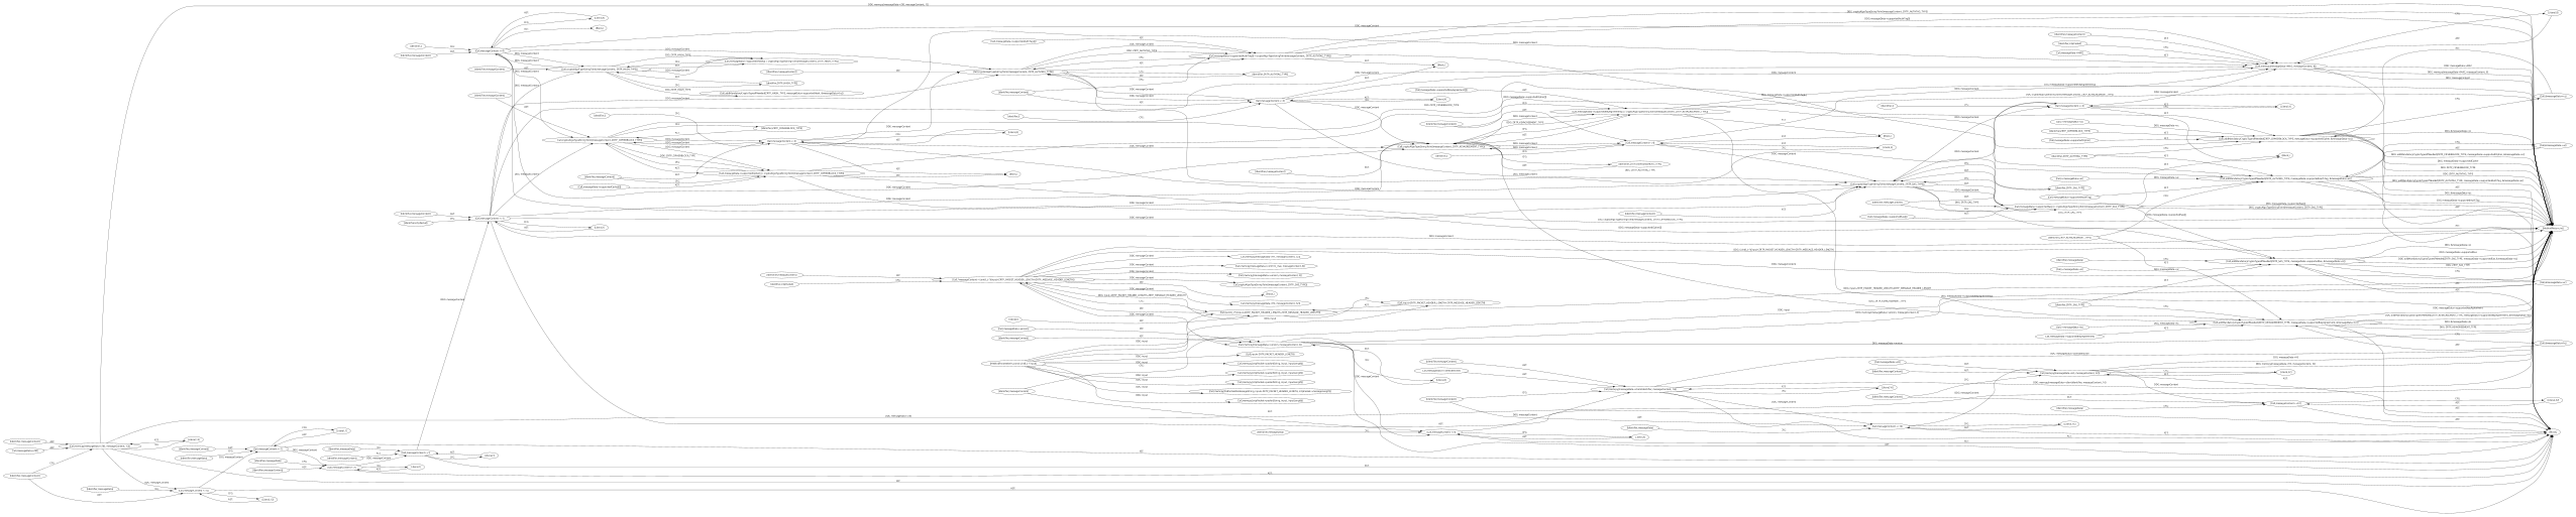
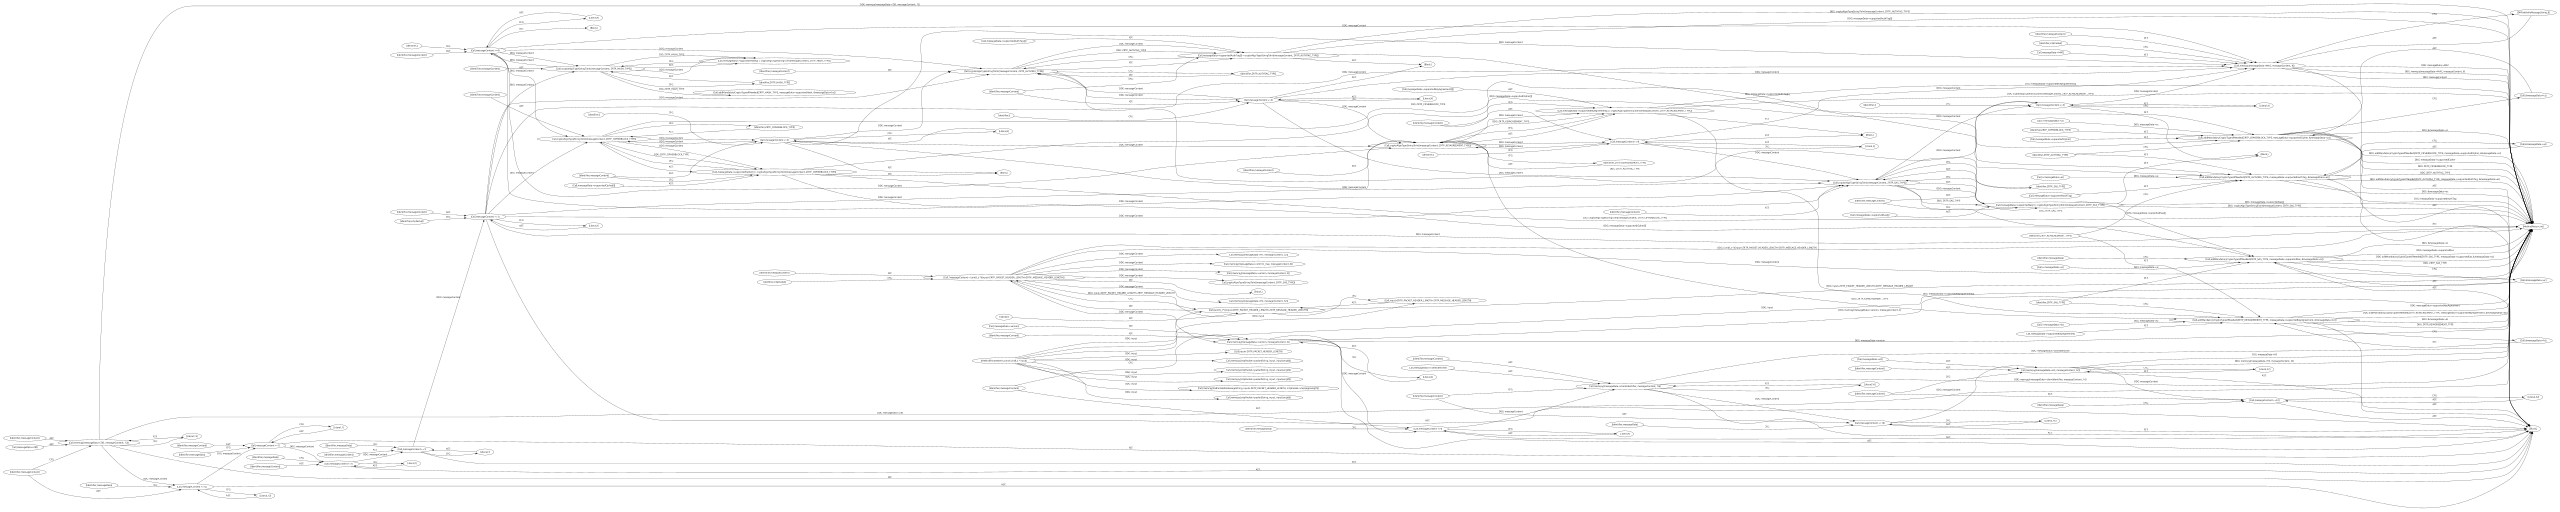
  digraph {
    fontname=Ubuntu
    rankdir=LR
    node [fontname=Ubuntu]
    edge [fontname=Ubuntu]
    n1 [label="(Call,cryptoAlgoTypeStringToInt(messageContent, ZRTP_CIPHERBLOCK_TYPE))"]
    n2 [label="(Call,messageContent +=4)"]
    n3 [label="(Call,messageData->supportedCipher[i] = cryptoAlgoTypeStringToInt(messageContent, ZRTP_CIPHERBLOCK_TYPE))"]
    n4 [label="(Call,addMandatoryCryptoTypesIfNeeded(ZRTP_CIPHERBLOCK_TYPE, messageData->supportedCipher, &messageData->cc))"]
    n5 [label="(Identifier,ZRTP_CIPHERBLOCK_TYPE)"]
    n6 [label="(Call,cryptoAlgoTypeStringToInt(messageContent, ZRTP_AUTHTAG_TYPE))"]
    n7 [label="(Call,cryptoAlgoTypeStringToInt(messageContent, ZRTP_KEYAGREEMENT_TYPE))"]
    n8 [label="(Call,cryptoAlgoTypeStringToInt(messageContent, ZRTP_SAS_TYPE))"]
    n9 [label="(Call,memcpy(messageData->MAC, messageContent, 8))"]
    n10 [label="(Block,)"]
    n11 [label="(Literal,4)"]
    n12 [label="(MethodReturn,int)"]
    n13 [label="(Block,)"]
    n14 [label="(Call,&messageData->cc)"]
    n15 [label="(Call,messageData->supportedAuthTag[i] = cryptoAlgoTypeStringToInt(messageContent, ZRTP_AUTHTAG_TYPE))"]
    n16 [label="(Call,addMandatoryCryptoTypesIfNeeded(ZRTP_AUTHTAG_TYPE, messageData->supportedAuthTag, &messageData->ac))"]
    n17 [label="(Call,messageContent +=4)"]
    n18 [label="(Identifier,ZRTP_AUTHTAG_TYPE)"]
    n19 [label="(Call,messageData->supportedKeyAgreement[i] = cryptoAlgoTypeStringToInt(messageContent, ZRTP_KEYAGREEMENT_TYPE))"]
    n20 [label="(Call,addMandatoryCryptoTypesIfNeeded(ZRTP_KEYAGREEMENT_TYPE, messageData->supportedKeyAgreement, &messageData->kc))"]
    n21 [label="(Call,messageContent +=4)"]
    n22 [label="(Identifier,ZRTP_KEYAGREEMENT_TYPE)"]
    n23 [label="(Call,messageData->supportedSas[i] = cryptoAlgoTypeStringToInt(messageContent, ZRTP_SAS_TYPE))"]
    n24 [label="(Call,addMandatoryCryptoTypesIfNeeded(ZRTP_SAS_TYPE, messageData->supportedSas, &messageData->sc))"]
    n25 [label="(Call,messageContent +=4)"]
    n26 [label="(Identifier,ZRTP_SAS_TYPE)"]
-   n27 [label="(Literal,8)"]
+   n27 [label="(DHPartHelloMessageString,8)"]
    n28 [label="(Call,messageContent +=4)"]
    n29 [label="(Call,cryptoAlgoTypeStringToInt(messageContent, ZRTP_HASH_TYPE))"]
    n30 [label="(Literal,4)"]
    n31 [label="(Block,)"]
    n32 [label="(Call,addMandatoryCryptoTypesIfNeeded(ZRTP_HASH_TYPE, messageData->supportedHash, &messageData->hc))"]
    n33 [label="(Identifier,ZRTP_HASH_TYPE)"]
    n34 [label="(Call,messageData->supportedHash[i] = cryptoAlgoTypeStringToInt(messageContent, ZRTP_HASH_TYPE))"]
    n35 [label="(Call,messageContent +=1)"]
    n36 [label="(Literal,1)"]
    n37 [label="(Call,messageContent +=1)"]
    n38 [label="(Literal,1)"]
    n39 [label="(Call,messageContent +=1)"]
    n40 [label="(Literal,1)"]
    n41 [label="(Call,messageContent +=1)"]
    n42 [label="(Literal,1)"]
    n43 [label="(Call,messageContent +=12)"]
    n44 [label="(Literal,12)"]
    n45 [label="(Call,memcpy(messageData->ZID, messageContent, 12))"]
    n46 [label="(Literal,12)"]
    n47 [label="(Call,messageContent +=32)"]
    n48 [label="(Literal,32)"]
    n49 [label="(Call,memcpy(messageData->H3, messageContent, 32))"]
    n50 [label="(Literal,32)"]
    n51 [label="(Call,messageContent +=16)"]
    n52 [label="(Literal,16)"]
    n53 [label="(Call,memcpy(messageData->clientIdentifier, messageContent, 16))"]
    n54 [label="(Literal,16)"]
    n55 [label="(Call,messageContent +=4)"]
    n56 [label="(Literal,4)"]
    n57 [label="(Call,memcpy(messageData->version, messageContent, 4))"]
    n58 [label="(Literal,4)"]
    n59 [label="(Call,*messageContent = (uint8_t *)(input+ZRTP_PACKET_HEADER_LENGTH+ZRTP_MESSAGE_HEADER_LENGTH))"]
    n60 [label="(Call,(uint8_t *)(input+ZRTP_PACKET_HEADER_LENGTH+ZRTP_MESSAGE_HEADER_LENGTH))"]
    n61 [label="(Call,memcpy(messageData->confirm_mac, messageContent, 8))"]
    n62 [label="(Call,memcpy(messageData->version, messageContent, 4))"]
    n63 [label="(Call,cryptoAlgoTypeStringToInt(messageContent, ZRTP_SAS_TYPE))"]
    n64 [label="(Block,)"]
    n65 [label="(Call,memcpy(messageData->H2, messageContent, 32))"]
    n66 [label="(Call,memcpy(messageData->H1, messageContent, 32))"]
    n67 [label="(Call,input+ZRTP_PACKET_HEADER_LENGTH+ZRTP_MESSAGE_HEADER_LENGTH)"]
    n68 [label="(MethodParameterIn,const uint8_t * input)"]
    n69 [label="(Call,memcpy(zrtpPacket->packetString, input, inputLength))"]
    n70 [label="(Call,memcpy(zrtpPacket->packetString, input, inputLength))"]
    n71 [label="(Call,memcpy(zrtpPacket->packetString, input, inputLength))"]
    n72 [label="(Call,memcpy(DHPartHelloMessageString, input+ZRTP_PACKET_HEADER_LENGTH, zrtpPacket->messageLength))"]
    n73 [label="(Call,memcpy(zrtpPacket->packetString, input, inputLength))"]
    n74 [label="(Call,input+ZRTP_PACKET_HEADER_LENGTH)"]
    n75 [label="(Block,)"]
    n76 [label="(Call,&messageData->ac)"]
    n77 [label="(Literal,4)"]
    n78 [label="(Block,)"]
    n79 [label="(Call,&messageData->kc)"]
    n80 [label="(Literal,4)"]
    n81 [label="(Block,)"]
    n82 [label="(Call,&messageData->sc)"]
    n83 [label="(Literal,4)"]
    n84 [label="(Call,messageData->supportedCipher)"]
    n85 [label="(Identifier,i)"]
    n86 [label="(Identifier,messageData)"]
    n87 [label="(Identifier,i)"]
    n88 [label="(Identifier,zrtpPacket)"]
    n89 [label="(Identifier,messageContent)"]
    n90 [label="(Call,messageData->supportedKeyAgreement[i])"]
    n91 [label="(Call,messageData->H3)"]
    n92 [label="(Call,messageData->supportedCipher[i])"]
    n93 [label="(Identifier,messageContent)"]
    n94 [label="(Identifier,ZRTP_AUTHTAG_TYPE)"]
    n95 [label="(Identifier,messageContent)"]
    n96 [label="(Identifier,messageData)"]
    n97 [label="(Identifier,ZRTP_SAS_TYPE)"]
    n98 [label="(Identifier,messageContent)"]
    n99 [label="(Call,i<messageData->cc)"]
    n100 [label="(Identifier,messageContent)"]
    n101 [label="(Identifier,messageContent)"]
    n102 [label="(Identifier,messageContent)"]
    n103 [label="(Call,messageData->version)"]
    n104 [label="(Identifier,messageContent)"]
    n105 [label="(Call,messageData->supportedAuthTag[i])"]
    n106 [label="(Identifier,ZRTP_CIPHERBLOCK_TYPE)"]
    n107 [label="(Identifier,messageContent)"]
    n108 [label="(Identifier,messageData)"]
    n109 [label="(Call,i<messageData->ac)"]
    n110 [label="(Identifier,messageContent)"]
    n111 [label="(Call,i<messageData->sc)"]
    n112 [label="(Identifier,messageContent)"]
    n113 [label="(Identifier,ZRTP_KEYAGREEMENT_TYPE)"]
    n114 [label="(Identifier,messageContent)"]
    n115 [label="(Identifier,zrtpPacket)"]
    n116 [label="(Identifier,messageContent)"]
    n117 [label="(Identifier,messageData)"]
    n118 [label="(Identifier,messageData)"]
    n119 [label="(Identifier,messageContent)"]
    n120 [label="(Identifier,messageContent)"]
    n121 [label="(Call,messageData->ZID)"]
    n122 [label="(Call,messageData->supportedAuthTag)"]
    n123 [label="(Identifier,messageData)"]
    n124 [label="(Identifier,messageContent)"]
    n125 [label="(Call,i<messageData->kc)"]
    n126 [label="(Identifier,i)"]
    n127 [label="(Identifier,i)"]
    n128 [label="(Identifier,zrtpPacket)"]
    n129 [label="(Identifier,messageContent)"]
    n130 [label="(Identifier,messageData)"]
    n131 [label="(Identifier,messageData)"]
    n132 [label="(Call,messageData->supportedKeyAgreement)"]
    n133 [label="(Call,messageData->MAC)"]
    n134 [label="(Identifier,i)"]
    n135 [label="(Identifier,messageContent)"]
    n136 [label="(Identifier,messageContent)"]
    n137 [label="(Identifier,messageContent)"]
    n138 [label="(Identifier,messageContent)"]
    n139 [label="(Identifier,messageContent)"]
    n140 [label="(Identifier,messageContent)"]
    n141 [label="(Call,messageData->clientIdentifier)"]
    n142 [label="(Call,messageData->supportedSas[i])"]
    n143 [label="(Identifier,messageContent)"]
    1000203
    n1 -> n2 [label="DDG: messageContent"]
    n1 -> n3 [label="AST: "]
    n1 -> n3 [label="DDG: messageContent"]
    n1 -> n3 [label="DDG: ZRTP_CIPHERBLOCK_TYPE"]
    n1 -> n4 [label="DDG: ZRTP_CIPHERBLOCK_TYPE"]
    n1 -> n5 [label="CFG: "]
    n2 -> n1 [label="DDG: messageContent"]
    n2 -> n6 [label="DDG: messageContent"]
    n2 -> n7 [label="DDG: messageContent"]
    n2 -> n8 [label="DDG: messageContent"]
    n2 -> n9 [label="DDG: messageContent"]
    n2 -> n10 [label="AST: "]
    n2 -> n11 [label="CFG: "]
    n3 -> n1 [label="CFG: "]
    n3 -> n4 [label="DDG: messageData->supportedCipher[i]"]
    n3 -> n10 [label="AST: "]
    n3 -> n12 [label="DDG: messageData->supportedCipher[i]"]
    n3 -> n12 [label="DDG: cryptoAlgoTypeStringToInt(messageContent, ZRTP_CIPHERBLOCK_TYPE)"]
    n4 -> n12 [label="DDG: &messageData->cc"]
    n4 -> n12 [label="DDG: addMandatoryCryptoTypesIfNeeded(ZRTP_CIPHERBLOCK_TYPE, messageData->supportedCipher, &messageData->cc)"]
    n4 -> n12 [label="DDG: messageData->supportedCipher"]
    n4 -> n12 [label="DDG: ZRTP_CIPHERBLOCK_TYPE"]
    n4 -> n13 [label="AST: "]
    n4 -> n14 [label="CFG: "]
    n5 -> n1 [label="AST: "]
    n6 -> n15 [label="AST: "]
    n6 -> n15 [label="DDG: messageContent"]
    n6 -> n15 [label="DDG: ZRTP_AUTHTAG_TYPE"]
    n6 -> n16 [label="DDG: ZRTP_AUTHTAG_TYPE"]
    n6 -> n17 [label="DDG: messageContent"]
    n6 -> n18 [label="CFG: "]
    n7 -> n19 [label="AST: "]
    n7 -> n19 [label="DDG: messageContent"]
    n7 -> n19 [label="DDG: ZRTP_KEYAGREEMENT_TYPE"]
    n7 -> n20 [label="DDG: ZRTP_KEYAGREEMENT_TYPE"]
    n7 -> n21 [label="DDG: messageContent"]
    n7 -> n22 [label="CFG: "]
    n8 -> n23 [label="AST: "]
    n8 -> n23 [label="DDG: messageContent"]
    n8 -> n23 [label="DDG: ZRTP_SAS_TYPE"]
    n8 -> n24 [label="DDG: ZRTP_SAS_TYPE"]
    n8 -> n25 [label="DDG: messageContent"]
    n8 -> n26 [label="CFG: "]
    n9 -> n12 [label="DDG: messageContent"]
    n9 -> n12 [label="DDG: messageData->MAC"]
    n9 -> n12 [label="DDG: memcpy(messageData->MAC, messageContent, 8)"]
    n9 -> n13 [label="AST: "]
    n9 -> n27 [label="CFG: "]
    n11 -> n2 [label="AST: "]
    n14 -> n4 [label="AST: "]
    n15 -> n6 [label="CFG: "]
    n15 -> n12 [label="DDG: messageData->supportedAuthTag[i]"]
    n15 -> n12 [label="DDG: cryptoAlgoTypeStringToInt(messageContent, ZRTP_AUTHTAG_TYPE)"]
    n15 -> n16 [label="DDG: messageData->supportedAuthTag[i]"]
    n15 -> n75 [label="AST: "]
    n16 -> n12 [label="DDG: &messageData->ac"]
    n16 -> n12 [label="DDG: messageData->supportedAuthTag"]
    n16 -> n12 [label="DDG: ZRTP_AUTHTAG_TYPE"]
    n16 -> n12 [label="DDG: addMandatoryCryptoTypesIfNeeded(ZRTP_AUTHTAG_TYPE, messageData->supportedAuthTag, &messageData->ac)"]
    n16 -> n13 [label="AST: "]
    n16 -> n76 [label="CFG: "]
    n17 -> n6 [label="DDG: messageContent"]
    n17 -> n7 [label="DDG: messageContent"]
    n17 -> n8 [label="DDG: messageContent"]
    n17 -> n9 [label="DDG: messageContent"]
    n17 -> n75 [label="AST: "]
    n17 -> n77 [label="CFG: "]
    n18 -> n6 [label="AST: "]
    n19 -> n7 [label="CFG: "]
    n19 -> n12 [label="DDG: cryptoAlgoTypeStringToInt(messageContent, ZRTP_KEYAGREEMENT_TYPE)"]
    n19 -> n12 [label="DDG: messageData->supportedKeyAgreement[i]"]
    n19 -> n20 [label="DDG: messageData->supportedKeyAgreement[i]"]
    n19 -> n78 [label="AST: "]
    n20 -> n12 [label="DDG: messageData->supportedKeyAgreement"]
    n20 -> n12 [label="DDG: addMandatoryCryptoTypesIfNeeded(ZRTP_KEYAGREEMENT_TYPE, messageData->supportedKeyAgreement, &messageData->kc)"]
    n20 -> n12 [label="DDG: &messageData->kc"]
    n20 -> n12 [label="DDG: ZRTP_KEYAGREEMENT_TYPE"]
    n20 -> n13 [label="AST: "]
    n20 -> n79 [label="CFG: "]
    n21 -> n7 [label="DDG: messageContent"]
    n21 -> n8 [label="DDG: messageContent"]
    n21 -> n9 [label="DDG: messageContent"]
    n21 -> n78 [label="AST: "]
    n21 -> n80 [label="CFG: "]
    n22 -> n7 [label="AST: "]
    n23 -> n8 [label="CFG: "]
    n23 -> n12 [label="DDG: cryptoAlgoTypeStringToInt(messageContent, ZRTP_SAS_TYPE)"]
    n23 -> n12 [label="DDG: messageData->supportedSas[i]"]
    n23 -> n24 [label="DDG: messageData->supportedSas[i]"]
    n23 -> n81 [label="AST: "]
    n24 -> n12 [label="DDG: &messageData->sc"]
    n24 -> n12 [label="DDG: messageData->supportedSas"]
    n24 -> n12 [label="DDG: addMandatoryCryptoTypesIfNeeded(ZRTP_SAS_TYPE, messageData->supportedSas, &messageData->sc)"]
    n24 -> n12 [label="DDG: ZRTP_SAS_TYPE"]
    n24 -> n13 [label="AST: "]
    n24 -> n82 [label="CFG: "]
    n25 -> n8 [label="DDG: messageContent"]
    n25 -> n9 [label="DDG: messageContent"]
    n25 -> n81 [label="AST: "]
    n25 -> n83 [label="CFG: "]
    n26 -> n8 [label="AST: "]
    n27 -> n9 [label="AST: "]
    n28 -> n1 [label="DDG: messageContent"]
    n28 -> n6 [label="DDG: messageContent"]
    n28 -> n7 [label="DDG: messageContent"]
    n28 -> n8 [label="DDG: messageContent"]
    n28 -> n9 [label="DDG: messageContent"]
    n28 -> n29 [label="DDG: messageContent"]
    n28 -> n30 [label="CFG: "]
    n28 -> n31 [label="AST: "]
    n29 -> n28 [label="DDG: messageContent"]
    n29 -> n32 [label="DDG: ZRTP_HASH_TYPE"]
    n29 -> n33 [label="CFG: "]
    n29 -> n34 [label="AST: "]
    n29 -> n34 [label="DDG: messageContent"]
    n29 -> n34 [label="DDG: ZRTP_HASH_TYPE"]
    n30 -> n28 [label="AST: "]
    n33 -> n29 [label="AST: "]
    n34 -> n29 [label="CFG: "]
    n35 -> n1 [label="DDG: messageContent"]
    n35 -> n6 [label="DDG: messageContent"]
    n35 -> n7 [label="DDG: messageContent"]
    n35 -> n8 [label="DDG: messageContent"]
    n35 -> n9 [label="DDG: messageContent"]
    n35 -> n12 [label="DDG: messageContent"]
    n35 -> n13 [label="AST: "]
    n35 -> n29 [label="DDG: messageContent"]
    n35 -> n36 [label="CFG: "]
    n36 -> n35 [label="AST: "]
    n37 -> n13 [label="AST: "]
    n37 -> n35 [label="DDG: messageContent"]
    n37 -> n38 [label="CFG: "]
    n38 -> n37 [label="AST: "]
    n39 -> n13 [label="AST: "]
    n39 -> n37 [label="DDG: messageContent"]
    n39 -> n40 [label="CFG: "]
    n40 -> n39 [label="AST: "]
    n41 -> n13 [label="AST: "]
    n41 -> n39 [label="DDG: messageContent"]
    n41 -> n42 [label="CFG: "]
    n42 -> n41 [label="AST: "]
    n43 -> n13 [label="AST: "]
    n43 -> n41 [label="DDG: messageContent"]
    n43 -> n44 [label="CFG: "]
    n44 -> n43 [label="AST: "]
    n45 -> n12 [label="DDG: memcpy(messageData->ZID, messageContent, 12)"]
    n45 -> n12 [label="DDG: messageData->ZID"]
    n45 -> n13 [label="AST: "]
    n45 -> n43 [label="DDG: messageContent"]
    n45 -> n46 [label="CFG: "]
    n46 -> n45 [label="AST: "]
    n47 -> n13 [label="AST: "]
    n47 -> n48 [label="CFG: "]
    n48 -> n47 [label="AST: "]
    n49 -> n12 [label="DDG: memcpy(messageData->H3, messageContent, 32)"]
    n49 -> n12 [label="DDG: messageData->H3"]
    n49 -> n13 [label="AST: "]
    n49 -> n47 [label="DDG: messageContent"]
    n49 -> n50 [label="CFG: "]
    n50 -> n49 [label="AST: "]
    n51 -> n13 [label="AST: "]
    n51 -> n49 [label="DDG: messageContent"]
    n51 -> n52 [label="CFG: "]
    n52 -> n51 [label="AST: "]
    n53 -> n12 [label="DDG: memcpy(messageData->clientIdentifier, messageContent, 16)"]
    n53 -> n12 [label="DDG: messageData->clientIdentifier"]
    n53 -> n13 [label="AST: "]
    n53 -> n51 [label="DDG: messageContent"]
    n53 -> n54 [label="CFG: "]
    n54 -> n53 [label="AST: "]
    n55 -> n13 [label="AST: "]
    n55 -> n53 [label="DDG: messageContent"]
    n55 -> n56 [label="CFG: "]
    n56 -> n55 [label="AST: "]
    n57 -> n12 [label="DDG: messageData->version"]
    n57 -> n12 [label="DDG: memcpy(messageData->version, messageContent, 4)"]
    n57 -> n13 [label="AST: "]
    n57 -> n55 [label="DDG: messageContent"]
    n57 -> n58 [label="CFG: "]
    n58 -> n57 [label="AST: "]
    n59 -> n12 [label="DDG: messageContent"]
    n59 -> n12 [label="DDG: (uint8_t *)(input+ZRTP_PACKET_HEADER_LENGTH+ZRTP_MESSAGE_HEADER_LENGTH)"]
    n59 -> n57 [label="DDG: messageContent"]
    n59 -> n60 [label="CFG: "]
    n59 -> n61 [label="DDG: messageContent"]
    n59 -> n62 [label="DDG: messageContent"]
    n59 -> n63 [label="DDG: messageContent"]
    n59 -> n64 [label="AST: "]
    n59 -> n65 [label="DDG: messageContent"]
    n59 -> n66 [label="DDG: messageContent"]
    n60 -> n12 [label="DDG: input+ZRTP_PACKET_HEADER_LENGTH+ZRTP_MESSAGE_HEADER_LENGTH"]
    n60 -> n59 [label="AST: "]
    n60 -> n59 [label="DDG: input+ZRTP_PACKET_HEADER_LENGTH+ZRTP_MESSAGE_HEADER_LENGTH"]
    n60 -> n67 [label="CFG: "]
    n67 -> n60 [label="AST: "]
    n68 -> n12 [label="DDG: input"]
    n68 -> n60 [label="DDG: input"]
    n68 -> n67 [label="DDG: input"]
    n68 -> n69 [label="DDG: input"]
    n68 -> n70 [label="DDG: input"]
    n68 -> n71 [label="DDG: input"]
    n68 -> n72 [label="DDG: input"]
    n68 -> n73 [label="DDG: input"]
    n68 -> n74 [label="DDG: input"]
    n76 -> n16 [label="AST: "]
    n77 -> n17 [label="AST: "]
    n79 -> n20 [label="AST: "]
    n80 -> n21 [label="AST: "]
    n82 -> n24 [label="AST: "]
    n83 -> n25 [label="AST: "]
    n84 -> n4 [label="AST: "]
    n85 -> n17 [label="CFG: "]
    n86 -> n47 [label="CFG: "]
    n87 -> n21 [label="CFG: "]
    n88 -> n59 [label="CFG: "]
    n89 -> n49 [label="AST: "]
    n90 -> n19 [label="AST: "]
    n91 -> n49 [label="AST: "]
    n92 -> n3 [label="AST: "]
    n93 -> n6 [label="AST: "]
    n94 -> n4 [label="CFG: "]
    n94 -> n16 [label="AST: "]
    n95 -> n29 [label="AST: "]
    n96 -> n37 [label="CFG: "]
    n97 -> n20 [label="CFG: "]
    n97 -> n24 [label="AST: "]
    n98 -> n59 [label="AST: "]
    n99 -> n4 [label="DDG: messageData->cc"]
    n100 -> n8 [label="AST: "]
    n101 -> n15 [label="CFG: "]
    n101 -> n17 [label="AST: "]
    n102 -> n55 [label="AST: "]
    n102 -> n57 [label="CFG: "]
    n103 -> n57 [label="AST: "]
    n104 -> n19 [label="CFG: "]
    n104 -> n21 [label="AST: "]
    n105 -> n15 [label="AST: "]
    n106 -> n4 [label="AST: "]
    n107 -> n41 [label="AST: "]
    n108 -> n55 [label="CFG: "]
    n109 -> n16 [label="DDG: messageData->ac"]
    n110 -> n9 [label="AST: "]
    n111 -> n24 [label="DDG: messageData->sc"]
    n112 -> n35 [label="AST: "]
    n113 -> n16 [label="CFG: "]
    n113 -> n20 [label="AST: "]
    n114 -> n2 [label="AST: "]
    n114 -> n3 [label="CFG: "]
    n115 -> n9 [label="CFG: "]
    n116 -> n45 [label="AST: "]
    n117 -> n41 [label="CFG: "]
    n118 -> n51 [label="CFG: "]
    n119 -> n51 [label="AST: "]
    n119 -> n53 [label="CFG: "]
    n120 -> n53 [label="AST: "]
    n121 -> n45 [label="AST: "]
    n122 -> n16 [label="AST: "]
    n123 -> n39 [label="CFG: "]
    n124 -> n23 [label="CFG: "]
    n124 -> n25 [label="AST: "]
    n125 -> n20 [label="DDG: messageData->kc"]
    n126 -> n28 [label="CFG: "]
    n127 -> n25 [label="CFG: "]
    n128 -> n35 [label="CFG: "]
    n129 -> n43 [label="AST: "]
    n129 -> n45 [label="CFG: "]
    n130 -> n43 [label="CFG: "]
    n131 -> n24 [label="CFG: "]
    n132 -> n20 [label="AST: "]
    n133 -> n9 [label="AST: "]
    n134 -> n2 [label="CFG: "]
    n135 -> n1 [label="AST: "]
    n136 -> n7 [label="AST: "]
    n137 -> n39 [label="AST: "]
    n138 -> n57 [label="AST: "]
    n139 -> n28 [label="AST: "]
    n140 -> n37 [label="AST: "]
    n141 -> n53 [label="AST: "]
    n142 -> n23 [label="AST: "]
    n143 -> n47 [label="AST: "]
    n143 -> n49 [label="CFG: "]
    1000203 -> n60 [label="AST: "]
  }
